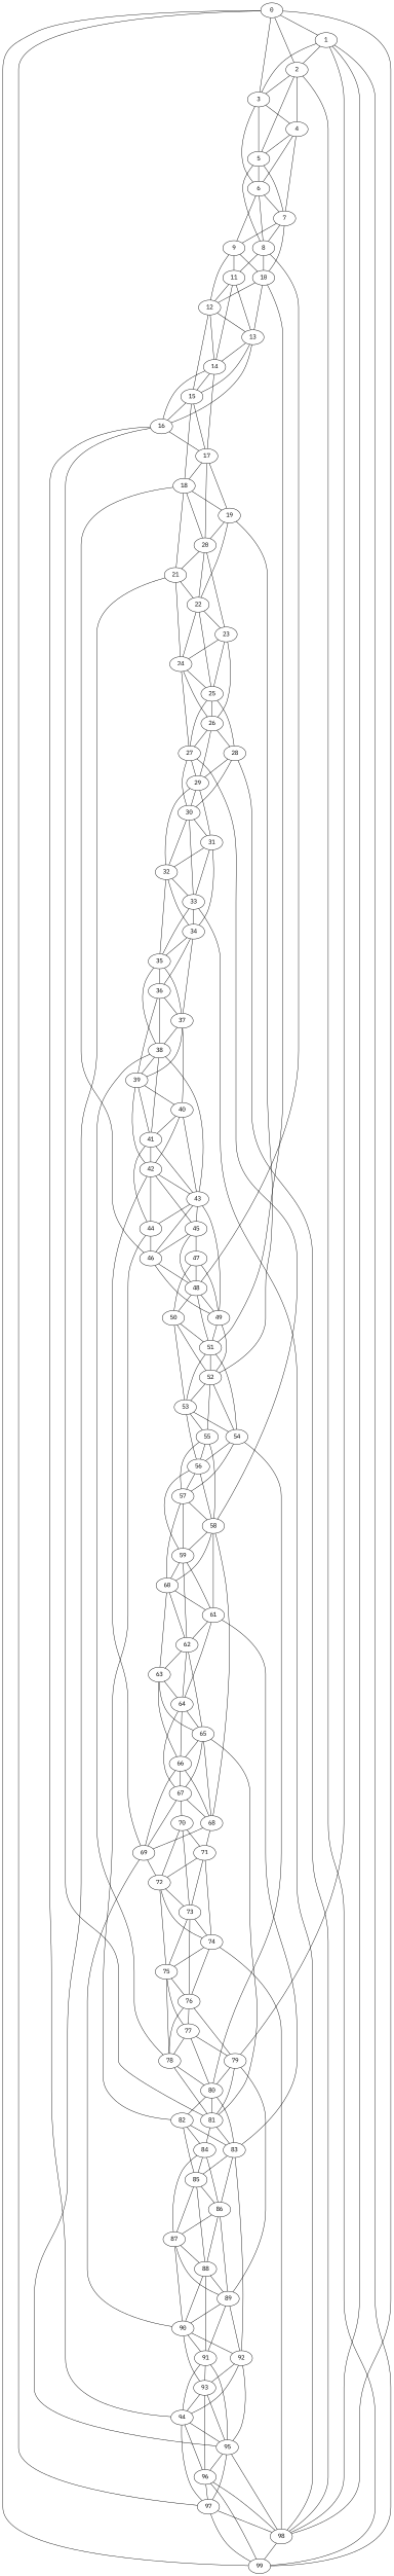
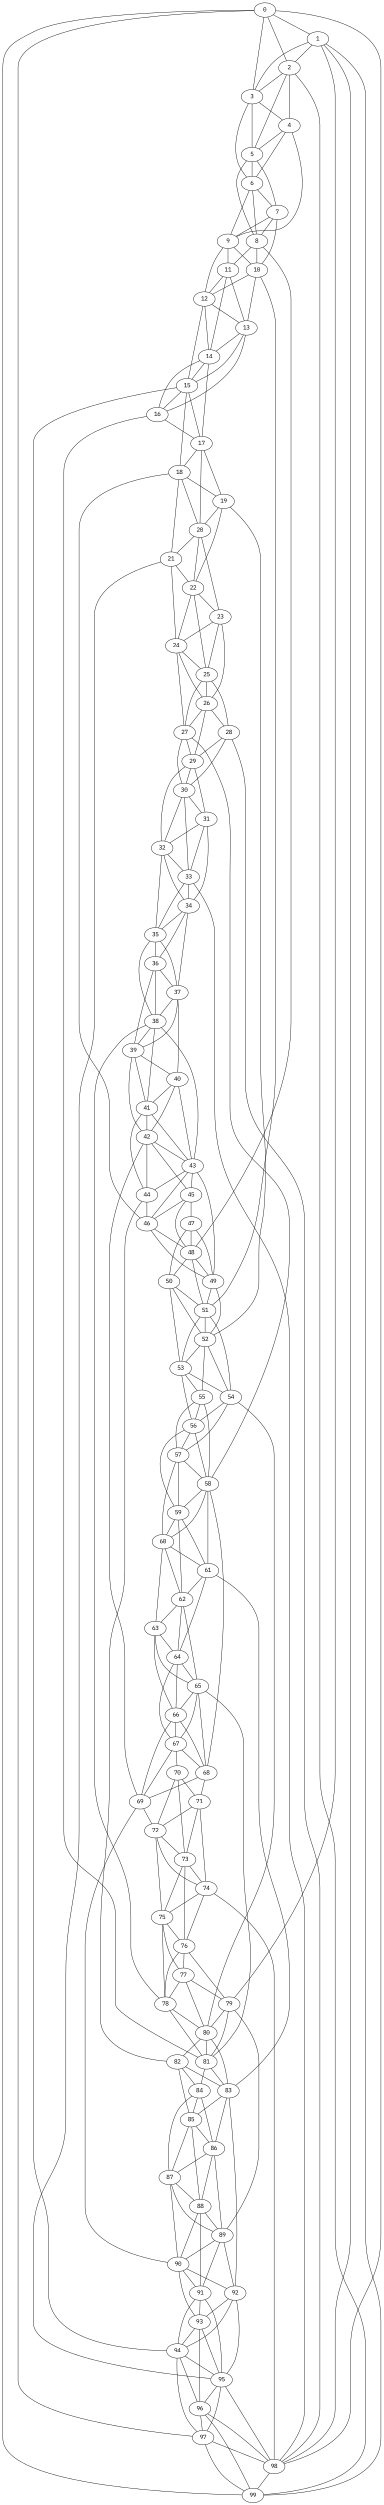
  strict graph {
    fontname="IBM Plex Mono"
    node [fontname="IBM Plex Mono"]
    edge [fontname="IBM Plex Mono" is_available=True prob=1.0]
    0
    1
    2
    3
    97
    98
    99
    79
    4
    5
    6
    81
    80
    89
    7
    8
    9
    10
    11
    48
    12
    13
    51
    14
    49
    50
    15
    16
    52
    53
    54
    17
    18
    94
    19
    20
    21
    46
    44
    82
    83
    84
    95
    96
    22
    23
    24
    25
    55
    26
    27
    28
    29
    30
    58
    31
    32
    33
    59
    60
    61
    68
    34
    35
    36
    37
    38
    39
    40
    41
    78
    43
    42
    45
    69
    47
    72
    90
    85
    56
    57
    62
    63
    64
    71
    65
    66
    67
    86
    92
    70
    73
    74
    75
    91
    93
    76
    77
    87
    88
    0 -- 1 [prob=0.346999910947]
    0 -- 2
    0 -- 3 [prob=0.131631942611]
    0 -- 97
    0 -- 98 [prob=0.0773781853841]
    0 -- 99 [prob=0.77986081025]
    1 -- 2 [prob=0.357380976458]
    1 -- 3
    1 -- 98 [prob=0.528413880464]
    1 -- 99 [prob=0.586004059322]
    1 -- 79 [prob=0.775153883791]
    2 -- 3
    2 -- 99
    2 -- 4 [prob=0.706726165617]
    2 -- 5 [prob=0.931593171505]
    3 -- 4
    3 -- 5 [prob=0.783062729514]
    3 -- 6
    97 -- 98 [prob=0.350701897944]
    97 -- 99 [prob=0.475526540599]
    98 -- 99
    79 -- 81
    79 -- 80 [prob=0.831779970495]
    79 -- 89 [prob=0.766998604603]
    4 -- 5 [prob=0.458196356539]
    4 -- 6 [prob=0.870739519112]
-   4 -- 7 [prob=0.145445609862]
+   4 -- 9 [prob=0.145445609862]
    5 -- 6 [prob=0.58718510407]
    5 -- 7 [prob=0.572608043542]
    5 -- 8 [prob=0.909958193066]
    6 -- 7 [prob=0.766478214024]
    6 -- 8 [prob=0.729529522421]
    6 -- 9 [prob=0.655974174557]
    81 -- 83 [prob=0.27222518803]
    81 -- 84
    80 -- 81 [prob=0.761511761297]
    80 -- 82 [prob=0.919334969533]
    80 -- 83 [prob=0.149433140777]
    89 -- 90
    89 -- 92 [prob=0.356208956496]
    89 -- 91 [prob=0.0897993283588]
    7 -- 8 [prob=0.180722012388]
    7 -- 9 [prob=0.504587065346]
    7 -- 10
    8 -- 10 [prob=0.247457551609]
    8 -- 11
    8 -- 48 [prob=0.872050262327]
    9 -- 10 [prob=0.172886631923]
    9 -- 11 [prob=0.129581046723]
    9 -- 12
    10 -- 12 [prob=0.345073212254]
    10 -- 13
    10 -- 51 [prob=0.61983847837]
    11 -- 12
    11 -- 13 [prob=0.798590933553]
    11 -- 14 [prob=0.108986122981]
    48 -- 51
    48 -- 49
    48 -- 50 [prob=0.381897989718]
    12 -- 13 [prob=0.799772096188]
    12 -- 14 [prob=0.188679863422]
    12 -- 15 [prob=0.792912092532]
    13 -- 14 [prob=0.212215016257]
    13 -- 15 [prob=0.334670789793]
    13 -- 16 [prob=0.927276501628]
    51 -- 52 [prob=0.0246020538866]
    51 -- 53 [prob=0.591930209937]
    51 -- 54
    14 -- 15 [prob=0.123203651946]
    14 -- 16 [prob=0.50815147832]
    14 -- 17
    49 -- 51 [prob=0.444488973542]
    49 -- 52 [prob=0.755423763078]
    50 -- 51 [prob=0.206739345384]
    50 -- 52 [prob=0.372958440748]
    50 -- 53
    15 -- 16
    15 -- 17
    15 -- 18 [prob=0.461341291429]
    16 -- 81 [prob=0.802594685024]
    16 -- 17 [prob=0.333402982331]
-   16 -- 94 [prob=0.116843715615]
+   15 -- 94 [prob=0.116843715615]
    52 -- 53 [prob=0.876434237089]
    52 -- 54
    52 -- 55
    53 -- 54 [prob=0.319253394134]
    53 -- 55 [prob=0.530878945009]
    53 -- 56 [prob=0.457895181676]
    54 -- 80 [prob=0.102253524848]
    54 -- 56 [prob=0.376123950845]
    54 -- 57 [prob=0.899147347366]
    17 -- 18 [prob=0.0182850803306]
    17 -- 19
    17 -- 20 [prob=0.348695226298]
    18 -- 19 [prob=0.325093461172]
    18 -- 20
    18 -- 21 [prob=0.359745732293]
    18 -- 46
    94 -- 97
    94 -- 95 [prob=0.010186453039]
    94 -- 96 [prob=0.899709436926]
    19 -- 52 [prob=0.257749217932]
    19 -- 20 [prob=0.729500788348]
    19 -- 22
    20 -- 21 [prob=0.296157489573]
    20 -- 22 [prob=0.730648950281]
    20 -- 23
    21 -- 95 [prob=0.315890681558]
    21 -- 22 [prob=0.4845545701]
    21 -- 24 [prob=0.21417481588]
    46 -- 48 [prob=0.636110588463]
    46 -- 49 [prob=0.0652104980056]
    44 -- 46 [prob=0.774197966489]
    44 -- 82 [prob=0.139013756843]
    82 -- 83 [prob=0.355778398095]
    82 -- 84 [prob=0.648175974265]
    82 -- 85
    83 -- 85 [prob=0.368147595825]
    83 -- 86 [prob=0.395796799406]
    83 -- 92 [prob=0.682505253354]
    84 -- 85 [prob=0.9248181258]
    84 -- 86
    84 -- 87 [prob=0.57375466275]
    95 -- 97 [prob=0.508309480067]
    95 -- 98
    95 -- 96
    96 -- 97 [prob=0.495362233684]
    96 -- 98 [prob=0.396825977907]
    96 -- 99
    22 -- 23 [prob=0.0201222823289]
    22 -- 24 [prob=0.727015832416]
    22 -- 25 [prob=0.301844297892]
    23 -- 24 [prob=0.412220747309]
    23 -- 25 [prob=0.354934459188]
    23 -- 26 [prob=0.625757304184]
    24 -- 25 [prob=0.0579247785764]
    24 -- 26 [prob=0.617469736013]
    24 -- 27 [prob=0.237654657261]
    25 -- 26 [prob=0.99328049248]
    25 -- 27 [prob=0.829948846384]
    25 -- 28 [prob=0.447241744062]
    55 -- 58 [prob=0.0329338465977]
    55 -- 56
    55 -- 57
    26 -- 27
    26 -- 28 [prob=0.725509304479]
    26 -- 29 [prob=0.405698423858]
    27 -- 29 [prob=0.273677612905]
    27 -- 30 [prob=0.0688290594117]
    27 -- 58 [prob=0.576245907179]
    28 -- 98 [prob=0.121798754719]
    28 -- 29 [prob=0.124054611887]
    28 -- 30 [prob=0.0578550843751]
    29 -- 30
    29 -- 31 [prob=0.722183949526]
    29 -- 32 [prob=0.614147525869]
    30 -- 31 [prob=0.752309692341]
    30 -- 32
    30 -- 33 [prob=0.177896424018]
    58 -- 59
    58 -- 60 [prob=0.0449263936084]
    58 -- 61 [prob=0.962116777869]
    58 -- 68 [prob=0.538689776915]
    31 -- 32
    31 -- 33
    31 -- 34 [prob=0.729962135501]
    32 -- 33 [prob=0.0151879305657]
    32 -- 34 [prob=0.444747586821]
    32 -- 35 [prob=0.192792625307]
    33 -- 98 [prob=0.290907288945]
    33 -- 34 [prob=0.832478665876]
    33 -- 35 [prob=0.796345012615]
    59 -- 60 [prob=0.200912398649]
    59 -- 61
    59 -- 62 [prob=0.254495964985]
    60 -- 61 [prob=0.592929579325]
    60 -- 62 [prob=0.857697276695]
    60 -- 63 [prob=0.253386969007]
    61 -- 83 [prob=0.791058964931]
    61 -- 62 [prob=0.684074305206]
    61 -- 64 [prob=0.927691779327]
    68 -- 69
    68 -- 71 [prob=0.634696075349]
    34 -- 35 [prob=0.146005494978]
    34 -- 36
    34 -- 37
    35 -- 36
    35 -- 37 [prob=0.442612685929]
    35 -- 38 [prob=0.163016845746]
    36 -- 37
    36 -- 38 [prob=0.166620008665]
    36 -- 39
    37 -- 38 [prob=0.0122780684675]
    37 -- 39 [prob=0.0961118210331]
    37 -- 40
    38 -- 39 [prob=0.376029513198]
    38 -- 41 [prob=0.368513698055]
    38 -- 78 [prob=0.897102490368]
    38 -- 43 [prob=0.577430778189]
    39 -- 40 [prob=0.617712037776]
    39 -- 41 [prob=0.986493946846]
    39 -- 42
    40 -- 41
    40 -- 43 [prob=0.248519362871]
    40 -- 42
    41 -- 44 [prob=0.902993493847]
    41 -- 43
    41 -- 42 [prob=0.934633453085]
    78 -- 81 [prob=0.979649286582]
    78 -- 80 [prob=0.536243442128]
    43 -- 49 [prob=0.00413531510586]
    43 -- 46 [prob=0.602210198806]
    43 -- 44 [prob=0.0311370849664]
    43 -- 45
    42 -- 44 [prob=0.655417986392]
    42 -- 43 [prob=0.537012742547]
    42 -- 45 [prob=0.576645155498]
    42 -- 69
    45 -- 48 [prob=0.64672142679]
    45 -- 46 [prob=0.826699355322]
    45 -- 47
    69 -- 72 [prob=0.650095039856]
    69 -- 90
    47 -- 48
    47 -- 49
    47 -- 50 [prob=0.442737122246]
    72 -- 73 [prob=0.054029359535]
    72 -- 74
    72 -- 75
    90 -- 92
    90 -- 91 [prob=0.337107685177]
    90 -- 93
    85 -- 86
    85 -- 87
    85 -- 88 [prob=0.831191098337]
    56 -- 58 [prob=0.405650876392]
    56 -- 59 [prob=0.221164496577]
    56 -- 57 [prob=0.275021810036]
    57 -- 58 [prob=0.189442829948]
    57 -- 59 [prob=0.74543237674]
    57 -- 60 [prob=0.541848196839]
    62 -- 63 [prob=0.386783448118]
    62 -- 64 [prob=0.0157908794915]
    62 -- 65 [prob=0.192109770829]
    63 -- 64 [prob=0.722805119366]
    63 -- 65 [prob=0.187557962483]
    63 -- 66
    64 -- 65 [prob=0.965024565618]
    64 -- 66
    64 -- 67 [prob=0.841385297057]
    71 -- 72 [prob=0.467340248056]
    71 -- 73
    71 -- 74 [prob=0.780439172483]
    65 -- 81 [prob=0.119498719949]
    65 -- 68 [prob=0.654489486157]
    65 -- 66 [prob=0.5425277066]
    65 -- 67 [prob=0.444528520682]
    66 -- 68 [prob=0.0732938904058]
    66 -- 69 [prob=0.608151688361]
    66 -- 67
    67 -- 68 [prob=0.730797046961]
    67 -- 69 [prob=0.678504256136]
    67 -- 70 [prob=0.973951137618]
    86 -- 89
    86 -- 87
    86 -- 88 [prob=0.803250545858]
    92 -- 94 [prob=0.237641575839]
    92 -- 95 [prob=0.982896716677]
    92 -- 93 [prob=0.195991789089]
    70 -- 72 [prob=0.354024682714]
    70 -- 71
    70 -- 73 [prob=0.0421200889147]
    73 -- 74 [prob=0.332575274229]
    73 -- 75 [prob=0.251377918578]
    73 -- 76 [prob=0.345788525647]
    74 -- 98
    74 -- 75 [prob=0.527437979409]
    74 -- 76 [prob=0.934076418393]
    75 -- 78
    75 -- 76
    75 -- 77 [prob=0.0717442947417]
    91 -- 94 [prob=0.557987071727]
    91 -- 95 [prob=0.517678631736]
    91 -- 93 [prob=0.52537806322]
    93 -- 94 [prob=0.70832612681]
    93 -- 95 [prob=0.895895413174]
    93 -- 96
    76 -- 79
    76 -- 78 [prob=0.229980524092]
    76 -- 77 [prob=0.714580690177]
    77 -- 79 [prob=0.171196356345]
    77 -- 80 [prob=0.2495188803]
    77 -- 78 [prob=0.266048650065]
    87 -- 89 [prob=0.6179842518]
    87 -- 90 [prob=0.573210762162]
    87 -- 88 [prob=0.96810357283]
    88 -- 89
    88 -- 90 [prob=0.423135020183]
    88 -- 91 [prob=0.36657555438]
  }
